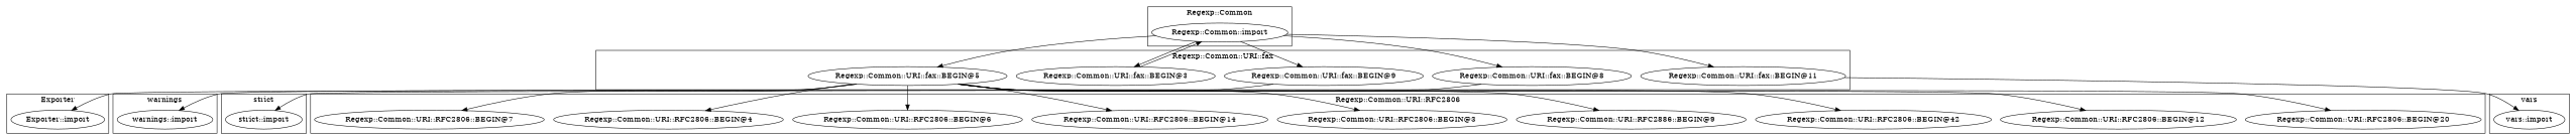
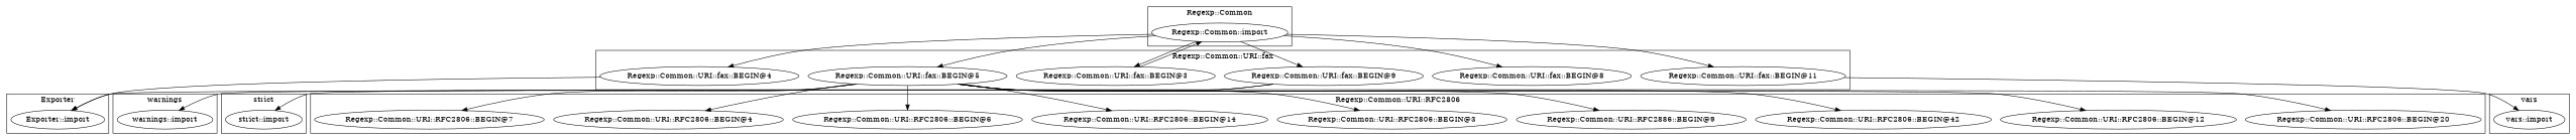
  digraph {
    "vars::import"
    "warnings::import"
    "strict::import"
+   "Regexp::Common::URI::fax::BEGIN@4"
    "Regexp::Common::URI::fax::BEGIN@9"
    "Regexp::Common::URI::fax::BEGIN@5"
    "Regexp::Common::URI::fax::BEGIN@3"
    "Regexp::Common::URI::fax::BEGIN@8"
    "Regexp::Common::URI::fax::BEGIN@11"
    "Exporter::import"
    "Regexp::Common::URI::RFC2806::BEGIN@7"
    "Regexp::Common::URI::RFC2806::BEGIN@20"
    "Regexp::Common::URI::RFC2806::BEGIN@12"
    "Regexp::Common::URI::RFC2806::BEGIN@42"
    n15 [label="Regexp::Common::URI::RFC2886::BEGIN@9"]
    "Regexp::Common::URI::RFC2806::BEGIN@3"
    "Regexp::Common::URI::RFC2806::BEGIN@14"
    "Regexp::Common::URI::RFC2806::BEGIN@6"
    "Regexp::Common::URI::RFC2806::BEGIN@4"
    "Regexp::Common::import"
    subgraph cluster_1 {
      label=vars
      "vars::import"
    }
    subgraph cluster_2 {
      label=warnings
      "warnings::import"
    }
    subgraph cluster_3 {
      label="strict"
      "strict::import"
    }
    subgraph cluster_4 {
      label="Regexp::Common::URI::fax"
+     "Regexp::Common::URI::fax::BEGIN@4"
      "Regexp::Common::URI::fax::BEGIN@9"
      "Regexp::Common::URI::fax::BEGIN@5"
      "Regexp::Common::URI::fax::BEGIN@3"
      "Regexp::Common::URI::fax::BEGIN@8"
      "Regexp::Common::URI::fax::BEGIN@11"
    }
    subgraph cluster_5 {
      label=Exporter
      "Exporter::import"
    }
    subgraph cluster_6 {
      label="Regexp::Common::URI::RFC2806"
      "Regexp::Common::URI::RFC2806::BEGIN@7"
      "Regexp::Common::URI::RFC2806::BEGIN@20"
      "Regexp::Common::URI::RFC2806::BEGIN@12"
      "Regexp::Common::URI::RFC2806::BEGIN@42"
      n15
      "Regexp::Common::URI::RFC2806::BEGIN@3"
      "Regexp::Common::URI::RFC2806::BEGIN@14"
      "Regexp::Common::URI::RFC2806::BEGIN@6"
      "Regexp::Common::URI::RFC2806::BEGIN@4"
    }
    subgraph cluster_7 {
      label="Regexp::Common"
      "Regexp::Common::import"
    }
+   "Regexp::Common::URI::fax::BEGIN@4" -> "Exporter::import"
    "Regexp::Common::URI::fax::BEGIN@9" -> "warnings::import"
    "Regexp::Common::URI::fax::BEGIN@5" -> "Exporter::import"
    "Regexp::Common::URI::fax::BEGIN@5" -> "Regexp::Common::URI::RFC2806::BEGIN@7"
    "Regexp::Common::URI::fax::BEGIN@5" -> "Regexp::Common::URI::RFC2806::BEGIN@20"
    "Regexp::Common::URI::fax::BEGIN@5" -> "Regexp::Common::URI::RFC2806::BEGIN@12"
    "Regexp::Common::URI::fax::BEGIN@5" -> "Regexp::Common::URI::RFC2806::BEGIN@42"
    "Regexp::Common::URI::fax::BEGIN@5" -> n15
    "Regexp::Common::URI::fax::BEGIN@5" -> "Regexp::Common::URI::RFC2806::BEGIN@3"
    "Regexp::Common::URI::fax::BEGIN@5" -> "Regexp::Common::URI::RFC2806::BEGIN@14"
    "Regexp::Common::URI::fax::BEGIN@5" -> "Regexp::Common::URI::RFC2806::BEGIN@6"
    "Regexp::Common::URI::fax::BEGIN@5" -> "Regexp::Common::URI::RFC2806::BEGIN@4"
    "Regexp::Common::URI::fax::BEGIN@3" -> "Regexp::Common::import"
-   "Regexp::Common::URI::fax::BEGIN@8" -> "strict::import"
+   "Regexp::Common::URI::fax::BEGIN@9" -> "strict::import"
    "Regexp::Common::URI::fax::BEGIN@11" -> "vars::import"
+   "Regexp::Common::import" -> "Regexp::Common::URI::fax::BEGIN@4"
    "Regexp::Common::import" -> "Regexp::Common::URI::fax::BEGIN@9"
    "Regexp::Common::import" -> "Regexp::Common::URI::fax::BEGIN@5"
    "Regexp::Common::import" -> "Regexp::Common::URI::fax::BEGIN@3"
    "Regexp::Common::import" -> "Regexp::Common::URI::fax::BEGIN@8"
    "Regexp::Common::import" -> "Regexp::Common::URI::fax::BEGIN@11"
  }
